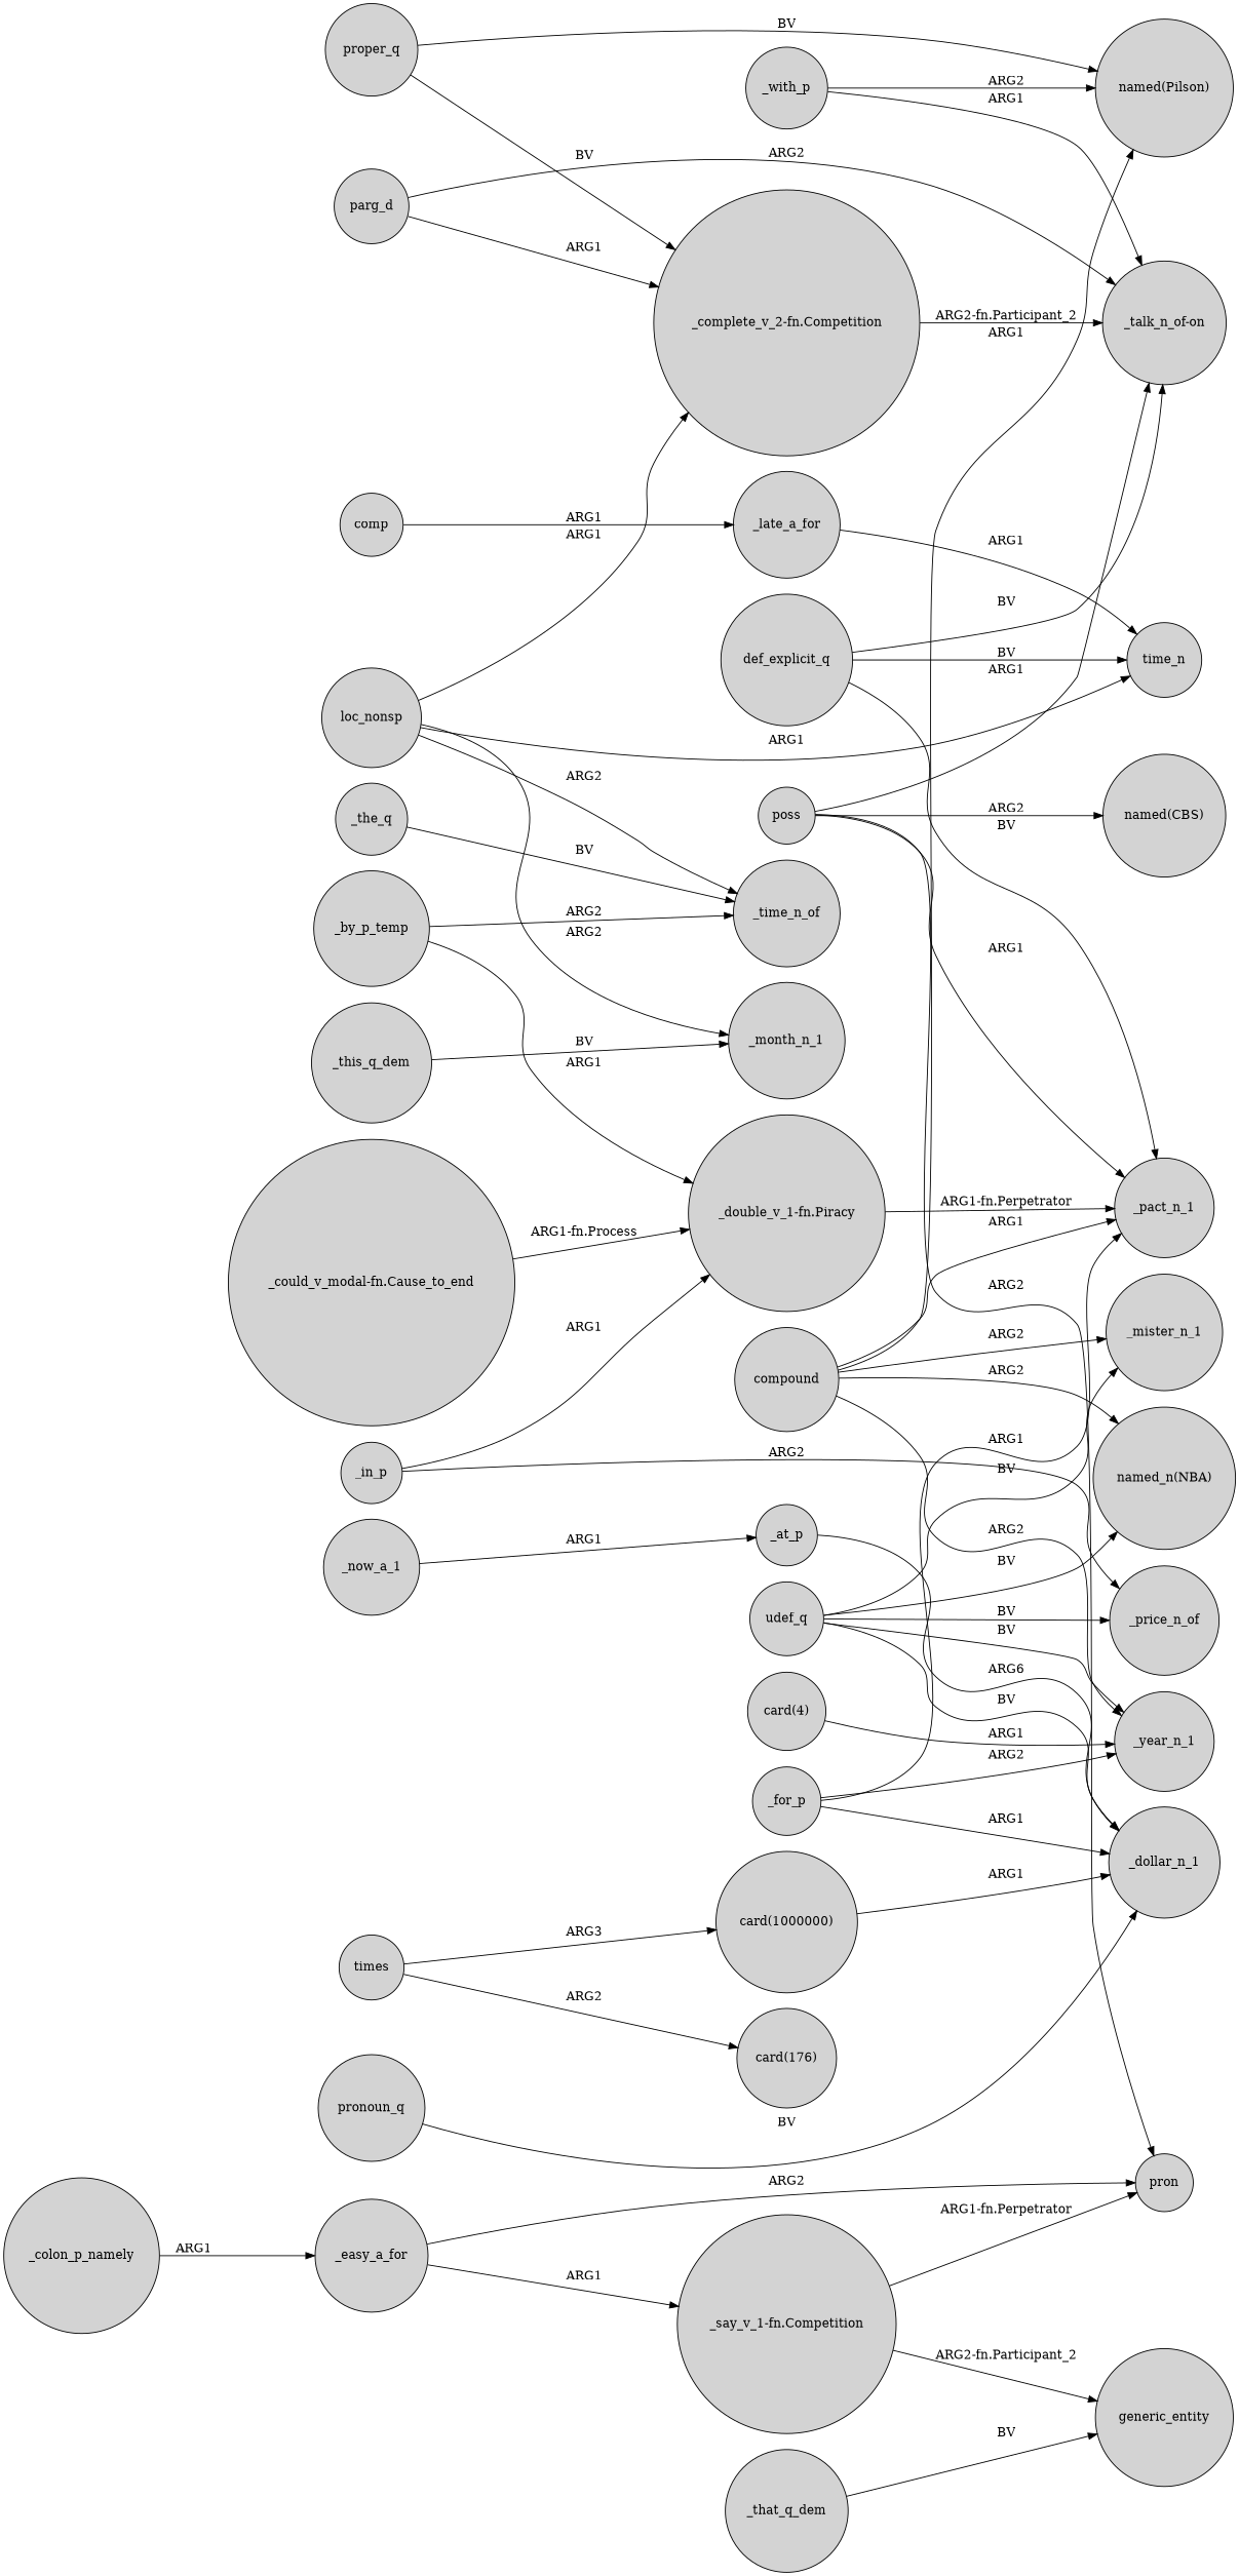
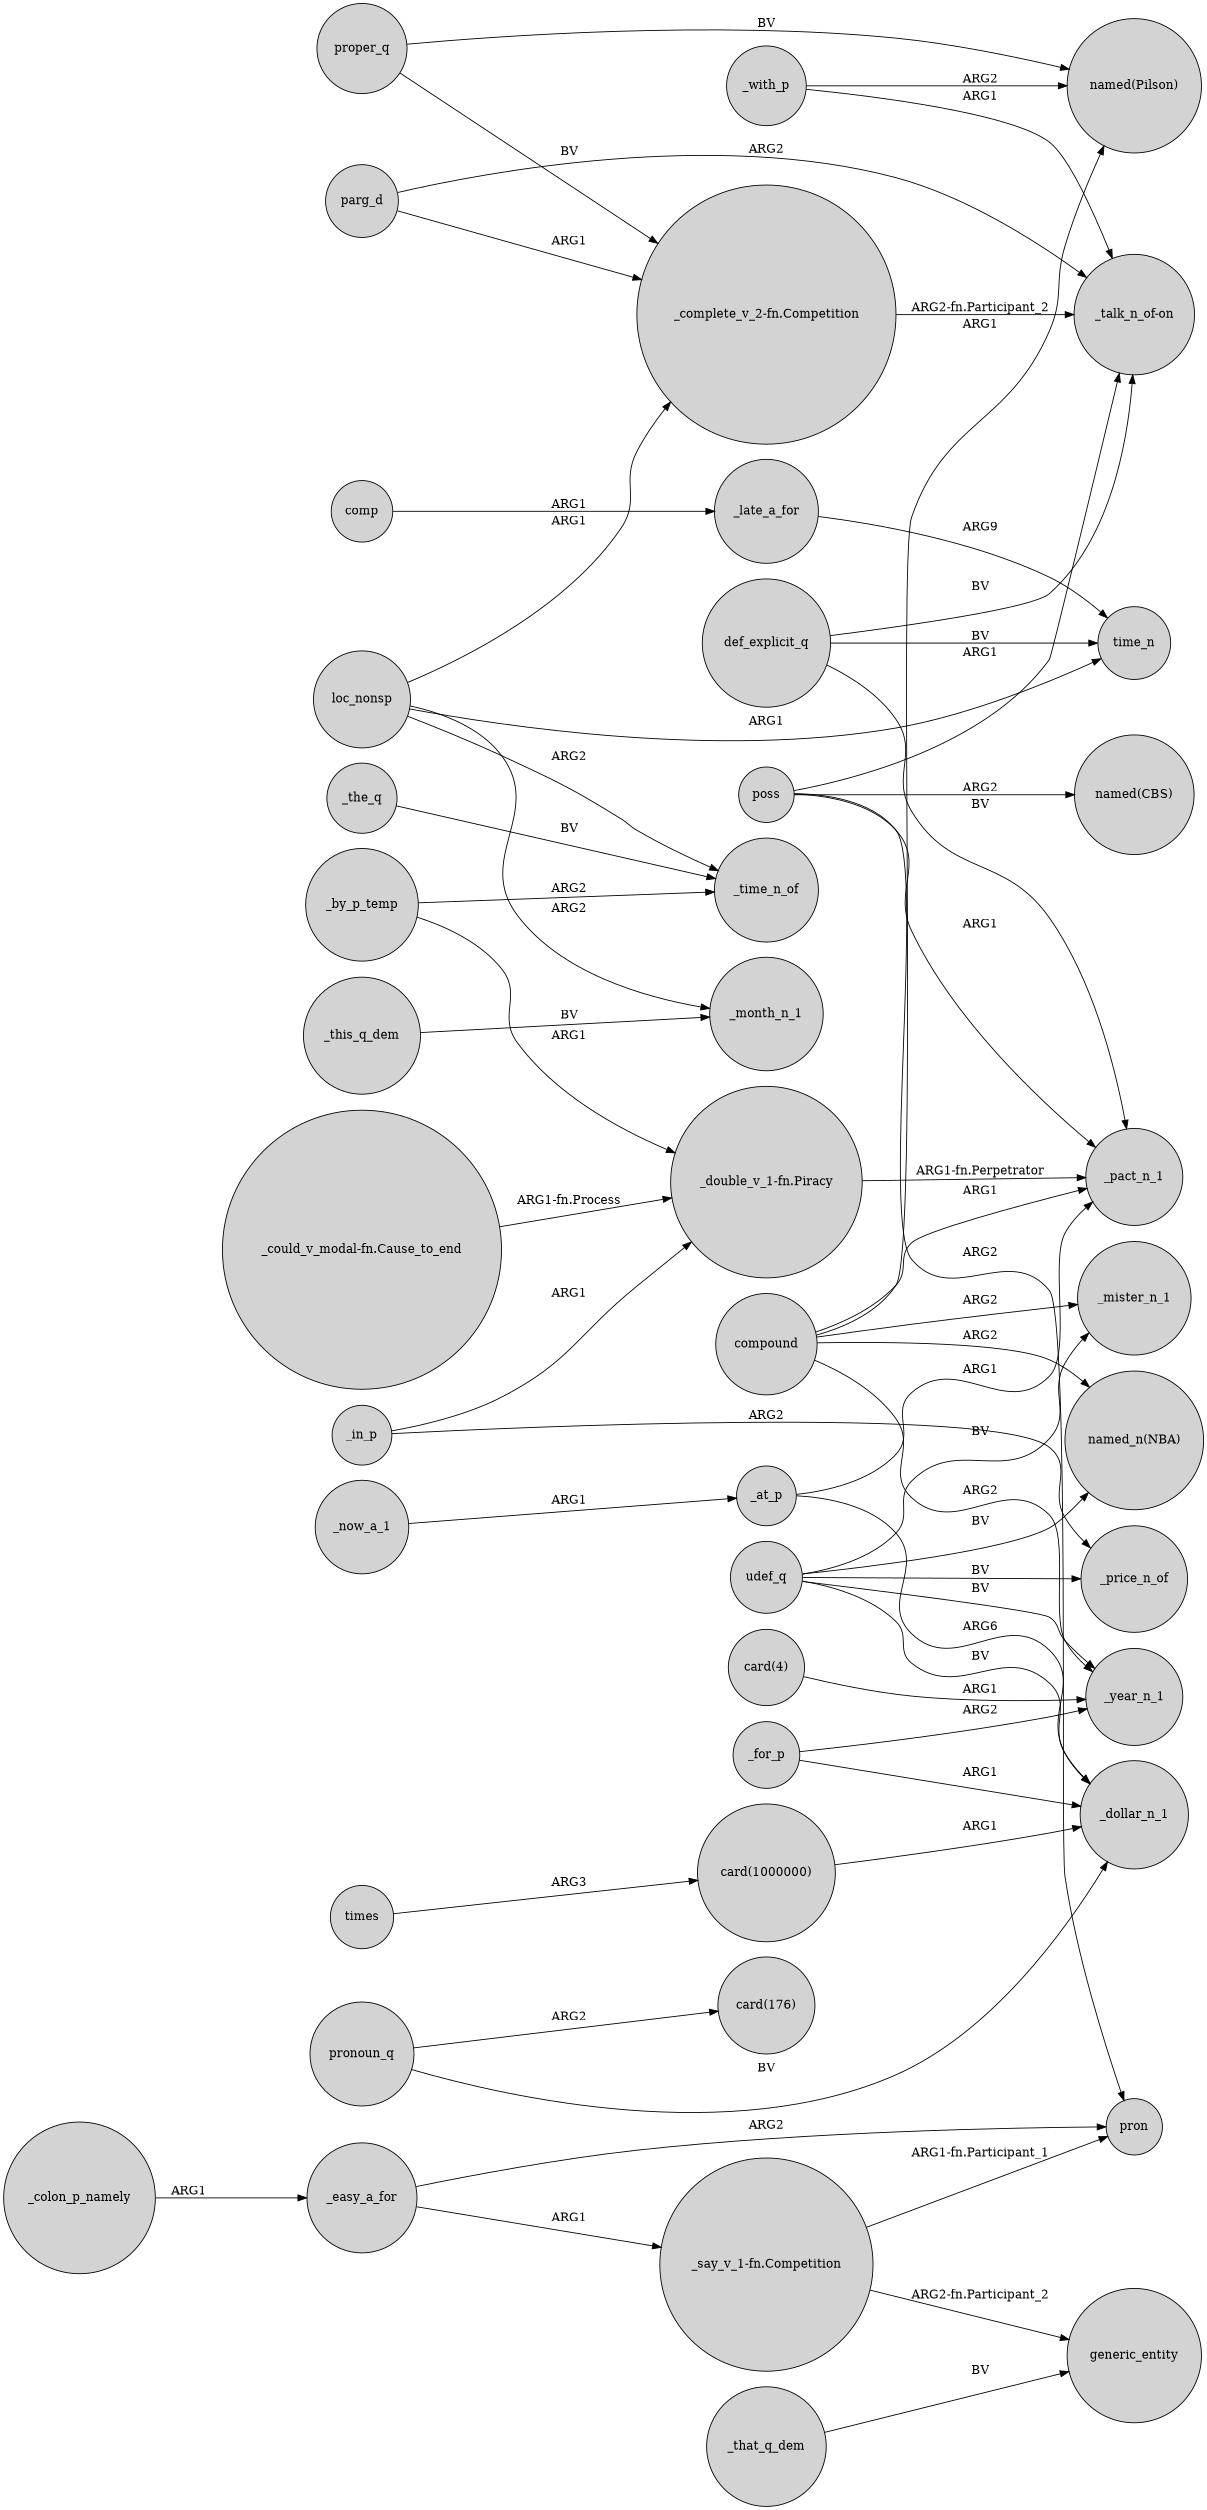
  digraph {
    rankdir=LR
    node [shape=circle style=filled]
    compound
    "named(Pilson)"
    _mister_n_1
    _pact_n_1
    "named_n(NBA)"
    _year_n_1
    _easy_a_for
    pron
    "_say_v_1-fn.Competition"
    generic_entity
    def_explicit_q
    "_talk_n_of-on"
    time_n
    times
    "card(176)"
    "card(1000000)"
    _dollar_n_1
    _with_p
    udef_q
    _price_n_of
    "_double_v_1-fn.Piracy"
    proper_q
    "_complete_v_2-fn.Competition"
    loc_nonsp
    _month_n_1
    _time_n_of
    _now_a_1
    _at_p
    "_could_v_modal-fn.Cause_to_end"
    "card(4)"
    poss
    "named(CBS)"
    _by_p_temp
    pronoun_q
    _colon_p_namely
    _late_a_for
    comp
    _the_q
    _in_p
    _for_p
    _this_q_dem
    parg_d
    _that_q_dem
    compound -> "named(Pilson)" [label=ARG1]
    compound -> _mister_n_1 [label=ARG2]
    compound -> _pact_n_1 [label=ARG1]
    compound -> "named_n(NBA)" [label=ARG2]
    compound -> _year_n_1 [label=ARG2]
    _easy_a_for -> pron [label=ARG2]
    _easy_a_for -> "_say_v_1-fn.Competition" [label=ARG1]
-   "_say_v_1-fn.Competition" -> pron [label="ARG1-fn.Perpetrator"]
+   "_say_v_1-fn.Competition" -> pron [label="ARG1-fn.Participant_1"]
    "_say_v_1-fn.Competition" -> generic_entity [label="ARG2-fn.Participant_2"]
    def_explicit_q -> _pact_n_1 [label=BV]
    def_explicit_q -> "_talk_n_of-on" [label=BV]
    def_explicit_q -> time_n [label=BV]
-   times -> "card(176)" [label=ARG2]
+   pronoun_q -> "card(176)" [label=ARG2]
    times -> "card(1000000)" [label=ARG3]
    "card(1000000)" -> _dollar_n_1 [label=ARG1]
    _with_p -> "named(Pilson)" [label=ARG2]
    _with_p -> "_talk_n_of-on" [label=ARG1]
    udef_q -> _mister_n_1 [label=BV]
    udef_q -> "named_n(NBA)" [label=BV]
    udef_q -> _year_n_1 [label=BV]
    udef_q -> _dollar_n_1 [label=BV]
    udef_q -> _price_n_of [label=BV]
    "_double_v_1-fn.Piracy" -> _pact_n_1 [label="ARG1-fn.Perpetrator"]
    proper_q -> "named(Pilson)" [label=BV]
    proper_q -> "_complete_v_2-fn.Competition" [label=BV]
    "_complete_v_2-fn.Competition" -> "_talk_n_of-on" [label="ARG2-fn.Participant_2"]
    loc_nonsp -> time_n [label=ARG1]
    loc_nonsp -> "_complete_v_2-fn.Competition" [label=ARG1]
    loc_nonsp -> _month_n_1 [label=ARG2]
    loc_nonsp -> _time_n_of [label=ARG2]
    _now_a_1 -> _at_p [label=ARG1]
-   _for_p -> _pact_n_1 [label=ARG1]
+   _at_p -> _pact_n_1 [label=ARG1]
    _at_p -> _dollar_n_1 [label=ARG6]
    "_could_v_modal-fn.Cause_to_end" -> "_double_v_1-fn.Piracy" [label="ARG1-fn.Process"]
    "card(4)" -> _year_n_1 [label=ARG1]
    poss -> _pact_n_1 [label=ARG1]
    poss -> pron [label=ARG2]
    poss -> "_talk_n_of-on" [label=ARG1]
    poss -> "named(CBS)" [label=ARG2]
    _by_p_temp -> "_double_v_1-fn.Piracy" [label=ARG1]
    _by_p_temp -> _time_n_of [label=ARG2]
    pronoun_q -> _dollar_n_1 [label=BV]
    _colon_p_namely -> _easy_a_for [label=ARG1]
-   _late_a_for -> time_n [label=ARG1]
+   _late_a_for -> time_n [label=ARG9]
    comp -> _late_a_for [label=ARG1]
    _the_q -> _time_n_of [label=BV]
    _in_p -> _price_n_of [label=ARG2]
    _in_p -> "_double_v_1-fn.Piracy" [label=ARG1]
    _for_p -> _year_n_1 [label=ARG2]
    _for_p -> _dollar_n_1 [label=ARG1]
    _this_q_dem -> _month_n_1 [label=BV]
    parg_d -> "_talk_n_of-on" [label=ARG2]
    parg_d -> "_complete_v_2-fn.Competition" [label=ARG1]
    _that_q_dem -> generic_entity [label=BV]
  }
